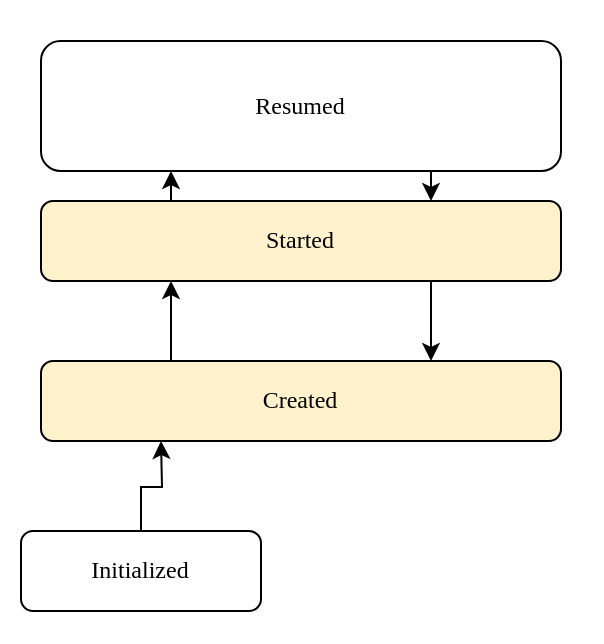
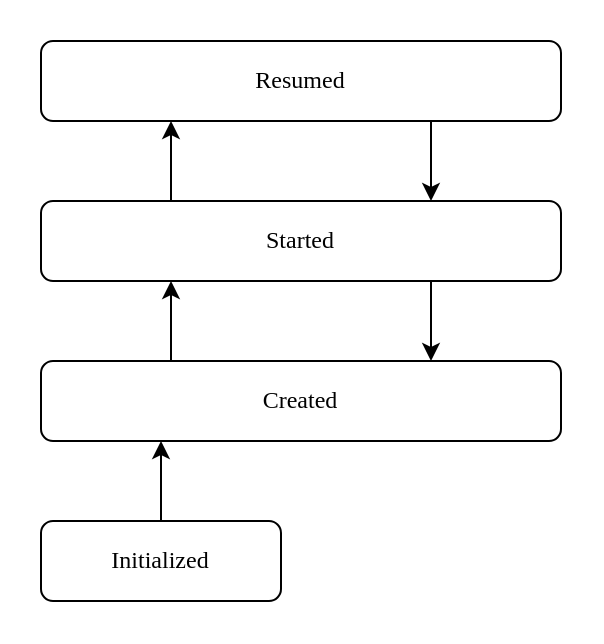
  <mxCell id="0" />
  <mxCell id="1" parent="0" />
  <mxCell id="2" value="" style="edgeStyle=orthogonalEdgeStyle;rounded=0;orthogonalLoop=1;jettySize=auto;html=1;" parent="1" source="3" edge="1"><mxGeometry relative="1" as="geometry"><mxPoint x="80" y="220" as="targetPoint" /></mxGeometry></mxCell>
- <mxCell id="3" value="Initialized" style="rounded=1;whiteSpace=wrap;html=1;fontFamily=Verdana;" parent="1" vertex="1"><mxGeometry x="10" y="265" width="120" height="40" as="geometry" /></mxCell>
+ <mxCell id="3" value="Initialized" style="rounded=1;whiteSpace=wrap;html=1;fontFamily=Verdana;" parent="1" vertex="1"><mxGeometry x="20" y="260" width="120" height="40" as="geometry" /></mxCell>
  <mxCell id="4" style="edgeStyle=orthogonalEdgeStyle;rounded=0;orthogonalLoop=1;jettySize=auto;html=1;exitX=0.25;exitY=0;exitDx=0;exitDy=0;entryX=0.25;entryY=1;entryDx=0;entryDy=0;" parent="1" source="5" target="8" edge="1"><mxGeometry relative="1" as="geometry" /></mxCell>
- <mxCell id="5" value="Created" style="rounded=1;whiteSpace=wrap;html=1;fontFamily=Verdana;fillColor=#fff2cc;" parent="1" vertex="1"><mxGeometry x="20" y="180" width="260" height="40" as="geometry" /></mxCell>
+ <mxCell id="5" value="Created" style="rounded=1;whiteSpace=wrap;html=1;fontFamily=Verdana;" parent="1" vertex="1"><mxGeometry x="20" y="180" width="260" height="40" as="geometry" /></mxCell>
  <mxCell id="6" style="edgeStyle=orthogonalEdgeStyle;rounded=0;orthogonalLoop=1;jettySize=auto;html=1;exitX=0.25;exitY=0;exitDx=0;exitDy=0;entryX=0.25;entryY=1;entryDx=0;entryDy=0;" parent="1" source="8" target="10" edge="1"><mxGeometry relative="1" as="geometry" /></mxCell>
  <mxCell id="7" style="edgeStyle=orthogonalEdgeStyle;rounded=0;orthogonalLoop=1;jettySize=auto;html=1;exitX=0.75;exitY=1;exitDx=0;exitDy=0;entryX=0.75;entryY=0;entryDx=0;entryDy=0;" parent="1" source="8" target="5" edge="1"><mxGeometry relative="1" as="geometry" /></mxCell>
- <mxCell id="8" value="Started" style="rounded=1;whiteSpace=wrap;html=1;fontFamily=Verdana;fillColor=#fff2cc;" parent="1" vertex="1"><mxGeometry x="20" y="100" width="260" height="40" as="geometry" /></mxCell>
+ <mxCell id="8" value="Started" style="rounded=1;whiteSpace=wrap;html=1;fontFamily=Verdana;" parent="1" vertex="1"><mxGeometry x="20" y="100" width="260" height="40" as="geometry" /></mxCell>
  <mxCell id="9" style="edgeStyle=orthogonalEdgeStyle;rounded=0;orthogonalLoop=1;jettySize=auto;html=1;exitX=0.75;exitY=1;exitDx=0;exitDy=0;entryX=0.75;entryY=0;entryDx=0;entryDy=0;" parent="1" source="10" target="8" edge="1"><mxGeometry relative="1" as="geometry" /></mxCell>
- <mxCell id="10" value="Resumed" style="rounded=1;whiteSpace=wrap;html=1;fontFamily=Verdana;" parent="1" vertex="1"><mxGeometry x="20" y="20" width="260" height="65" as="geometry" /></mxCell>
+ <mxCell id="10" value="Resumed" style="rounded=1;whiteSpace=wrap;html=1;fontFamily=Verdana;" parent="1" vertex="1"><mxGeometry x="20" y="20" width="260" height="40" as="geometry" /></mxCell>
